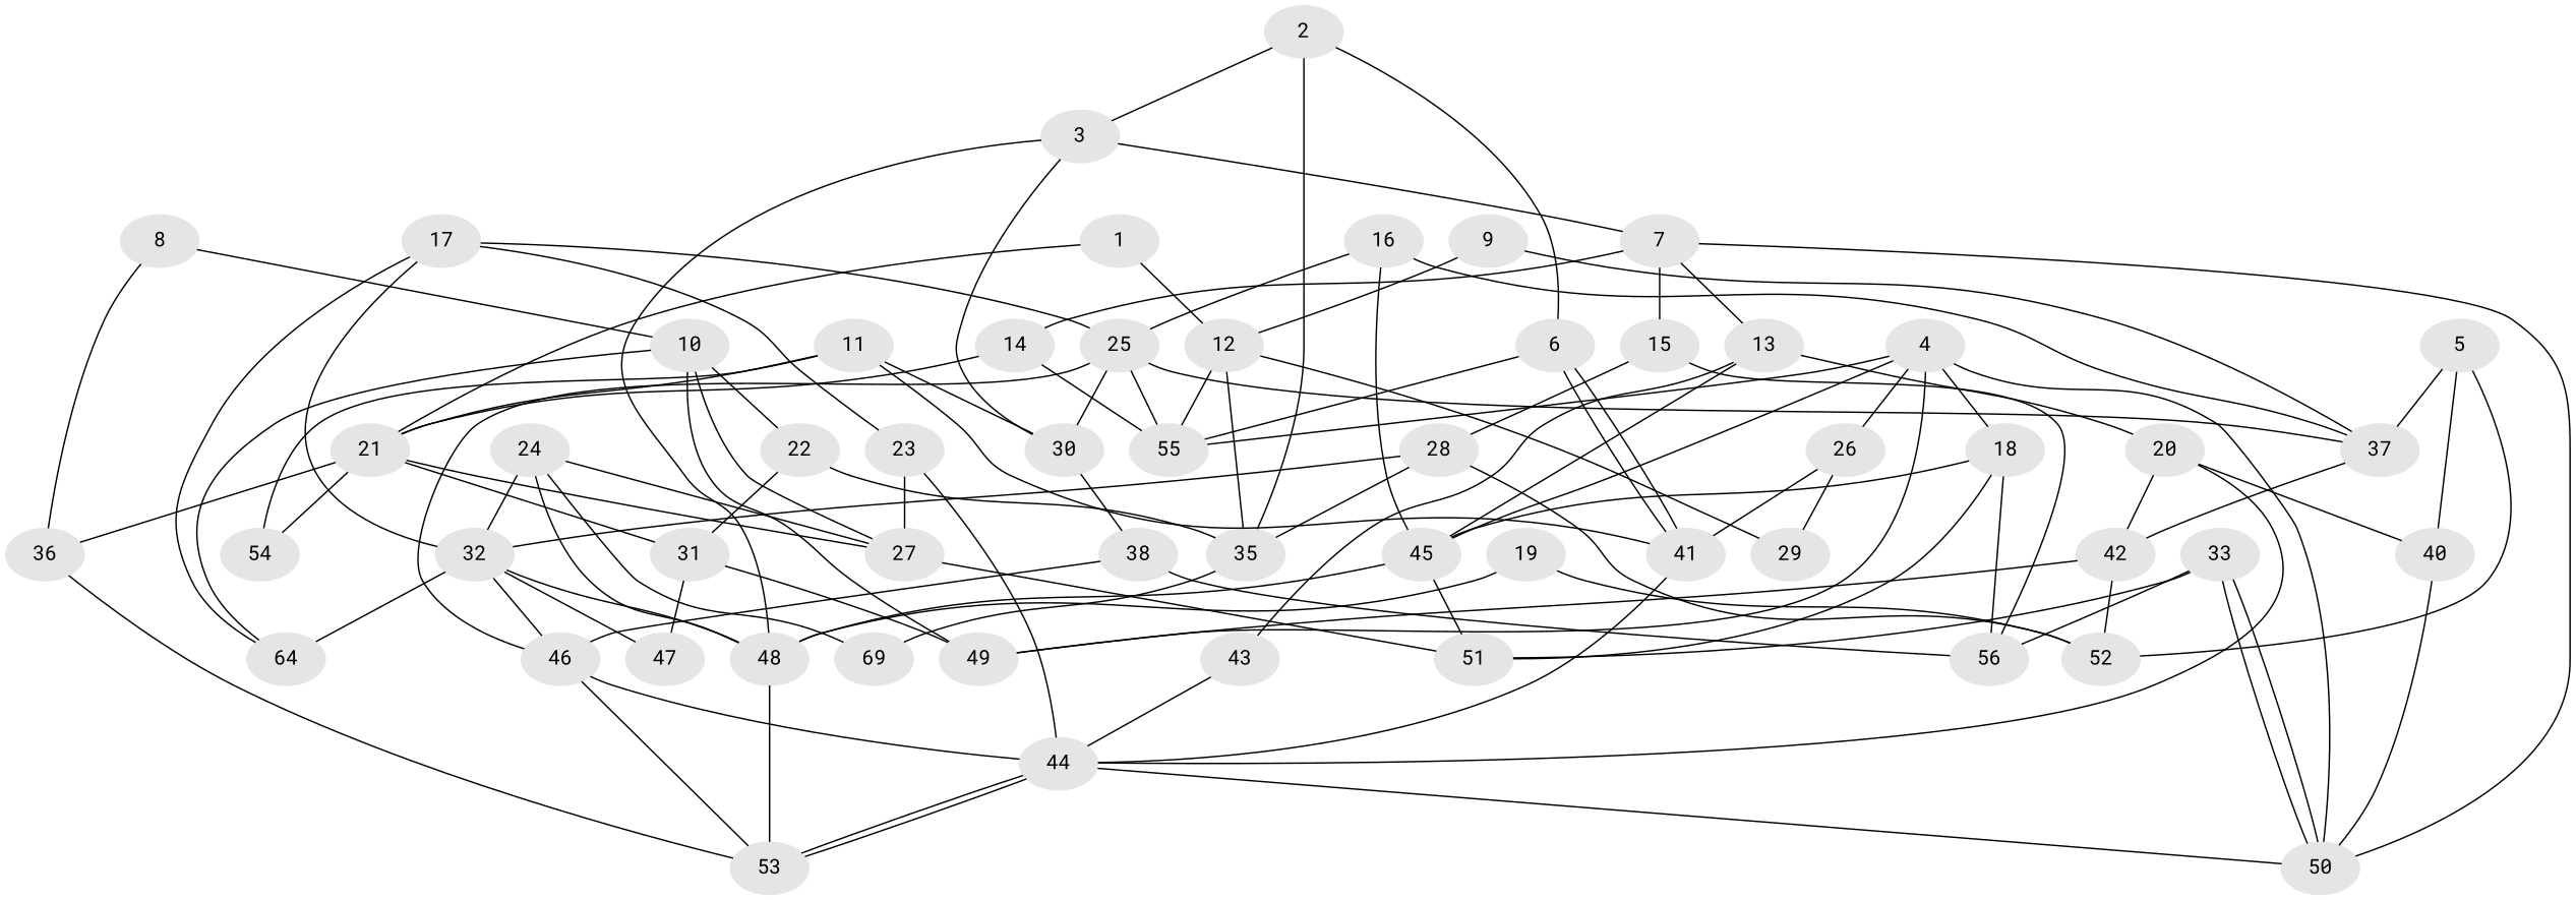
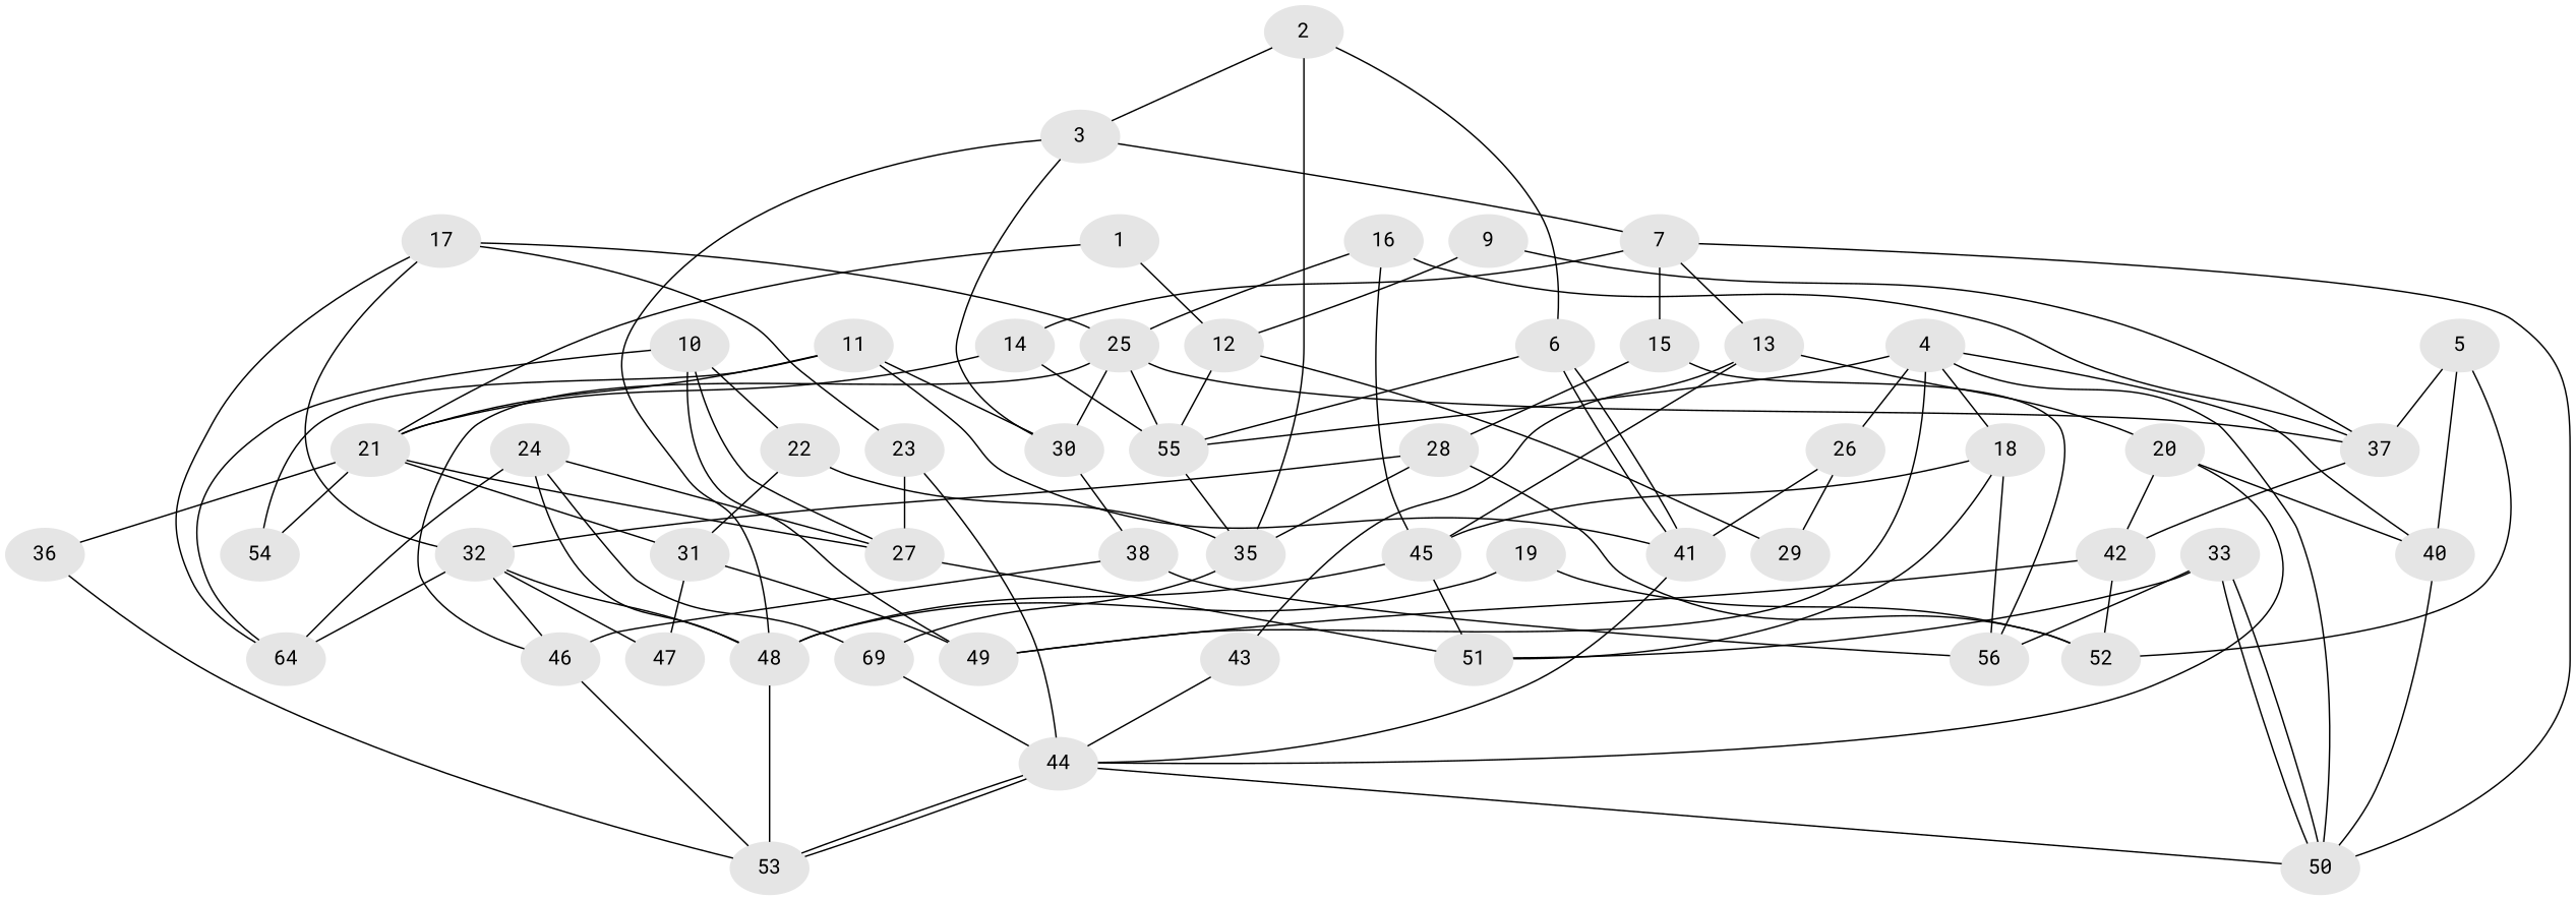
  graph {
    fontname="Roboto Mono"
    node [color=gray90 fontname="Roboto Mono" style=filled]
    edge [fontname="Roboto Mono"]
    1
    12
    21
    35
    55
    29
    36
    27
    54
    31
    2
    3
    6
    7
    30
    48
    41
    n18 [label=69]
    50
    13
    14
    15
    38
    53
    4
    18
    26
    40
    49
    45
    56
    51
    5
    37
    52
    42
    44
    20
    43
    28
-   8
    10
    22
    n44 [label=64]
    9
    11
    32
    16
    25
    46
    17
    23
    47
    19
    24
    33
    1 -- 12
    1 -- 21
-   12 -- 35
+   55 -- 35
    12 -- 55
    12 -- 29
    21 -- 36
    21 -- 27
    21 -- 54
    21 -- 31
    35 -- n18
    36 -- 53
    27 -- 51
    31 -- 49
    31 -- 47
    2 -- 35
    2 -- 3
    2 -- 6
    3 -- 7
    3 -- 30
    3 -- 48
    6 -- 55
    6 -- 41
    6 -- 41
    7 -- 50
    7 -- 13
    7 -- 14
    7 -- 15
    30 -- 38
    48 -- 53
    41 -- 44
-   46 -- 44
+   n18 -- 44
    13 -- 45
    13 -- 20
    13 -- 43
    14 -- 21
    14 -- 55
    15 -- 56
    15 -- 28
    38 -- 56
    38 -- 46
    4 -- 55
    4 -- 50
    4 -- 18
    4 -- 26
-   4 -- 45
+   4 -- 40
    4 -- 49
    18 -- 45
    18 -- 56
    18 -- 51
    26 -- 29
    26 -- 41
    40 -- 50
    45 -- 48
    45 -- 51
    5 -- 40
    5 -- 37
    5 -- 52
    37 -- 42
    42 -- 49
    42 -- 52
    44 -- 50
    44 -- 53
    44 -- 53
    20 -- 40
    20 -- 42
    20 -- 44
    43 -- 44
    28 -- 35
    28 -- 52
    28 -- 32
-   8 -- 36
-   8 -- 10
    10 -- 27
    10 -- 49
    10 -- 22
    10 -- n44
    22 -- 35
    22 -- 31
    9 -- 12
    9 -- 37
    11 -- 21
    11 -- 54
    11 -- 30
    11 -- 41
    32 -- 48
    32 -- n44
    32 -- 46
    32 -- 47
    16 -- 45
    16 -- 37
    16 -- 25
    25 -- 55
    25 -- 30
    25 -- 37
    25 -- 46
    46 -- 53
    17 -- n44
    17 -- 32
    17 -- 25
    17 -- 23
    23 -- 27
    23 -- 44
    19 -- 48
    19 -- 52
    24 -- 27
    24 -- 48
    24 -- n18
-   24 -- 32
+   24 -- n44
    33 -- 50
    33 -- 50
    33 -- 56
    33 -- 51
  }
